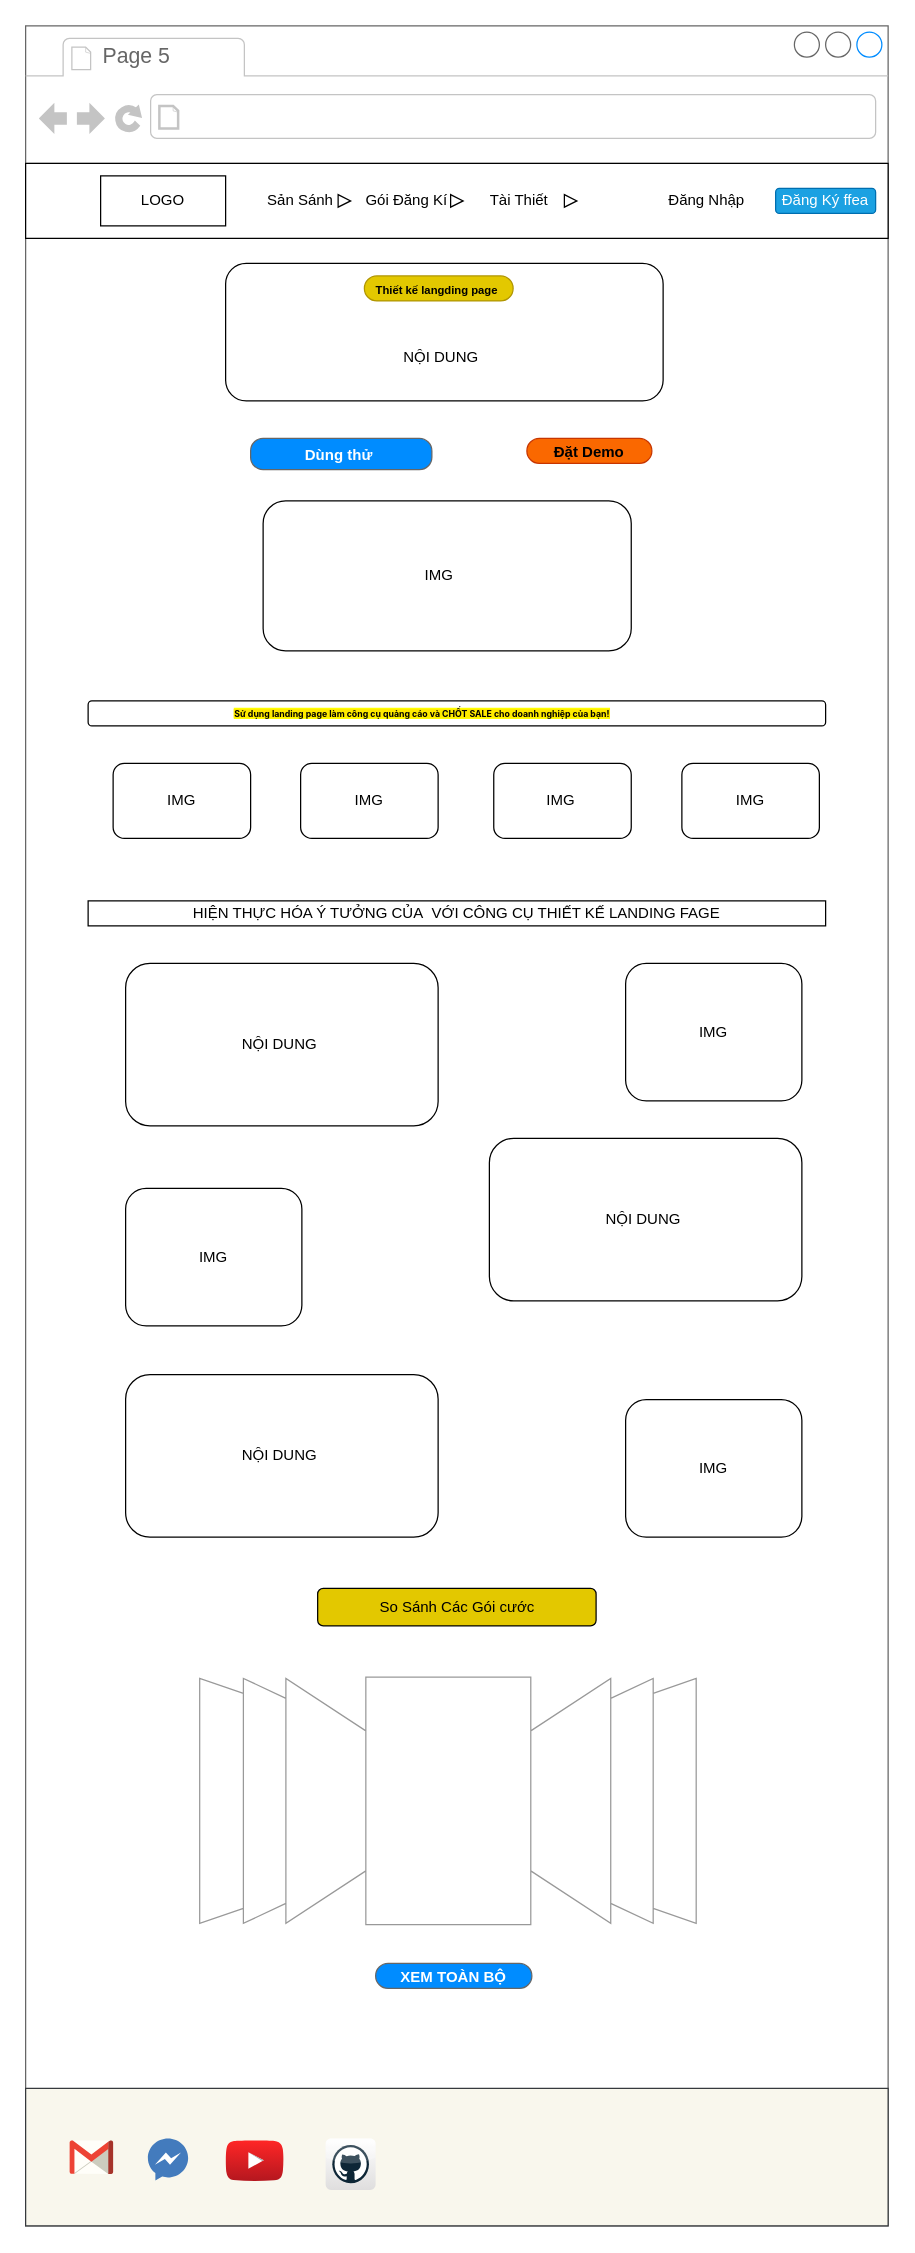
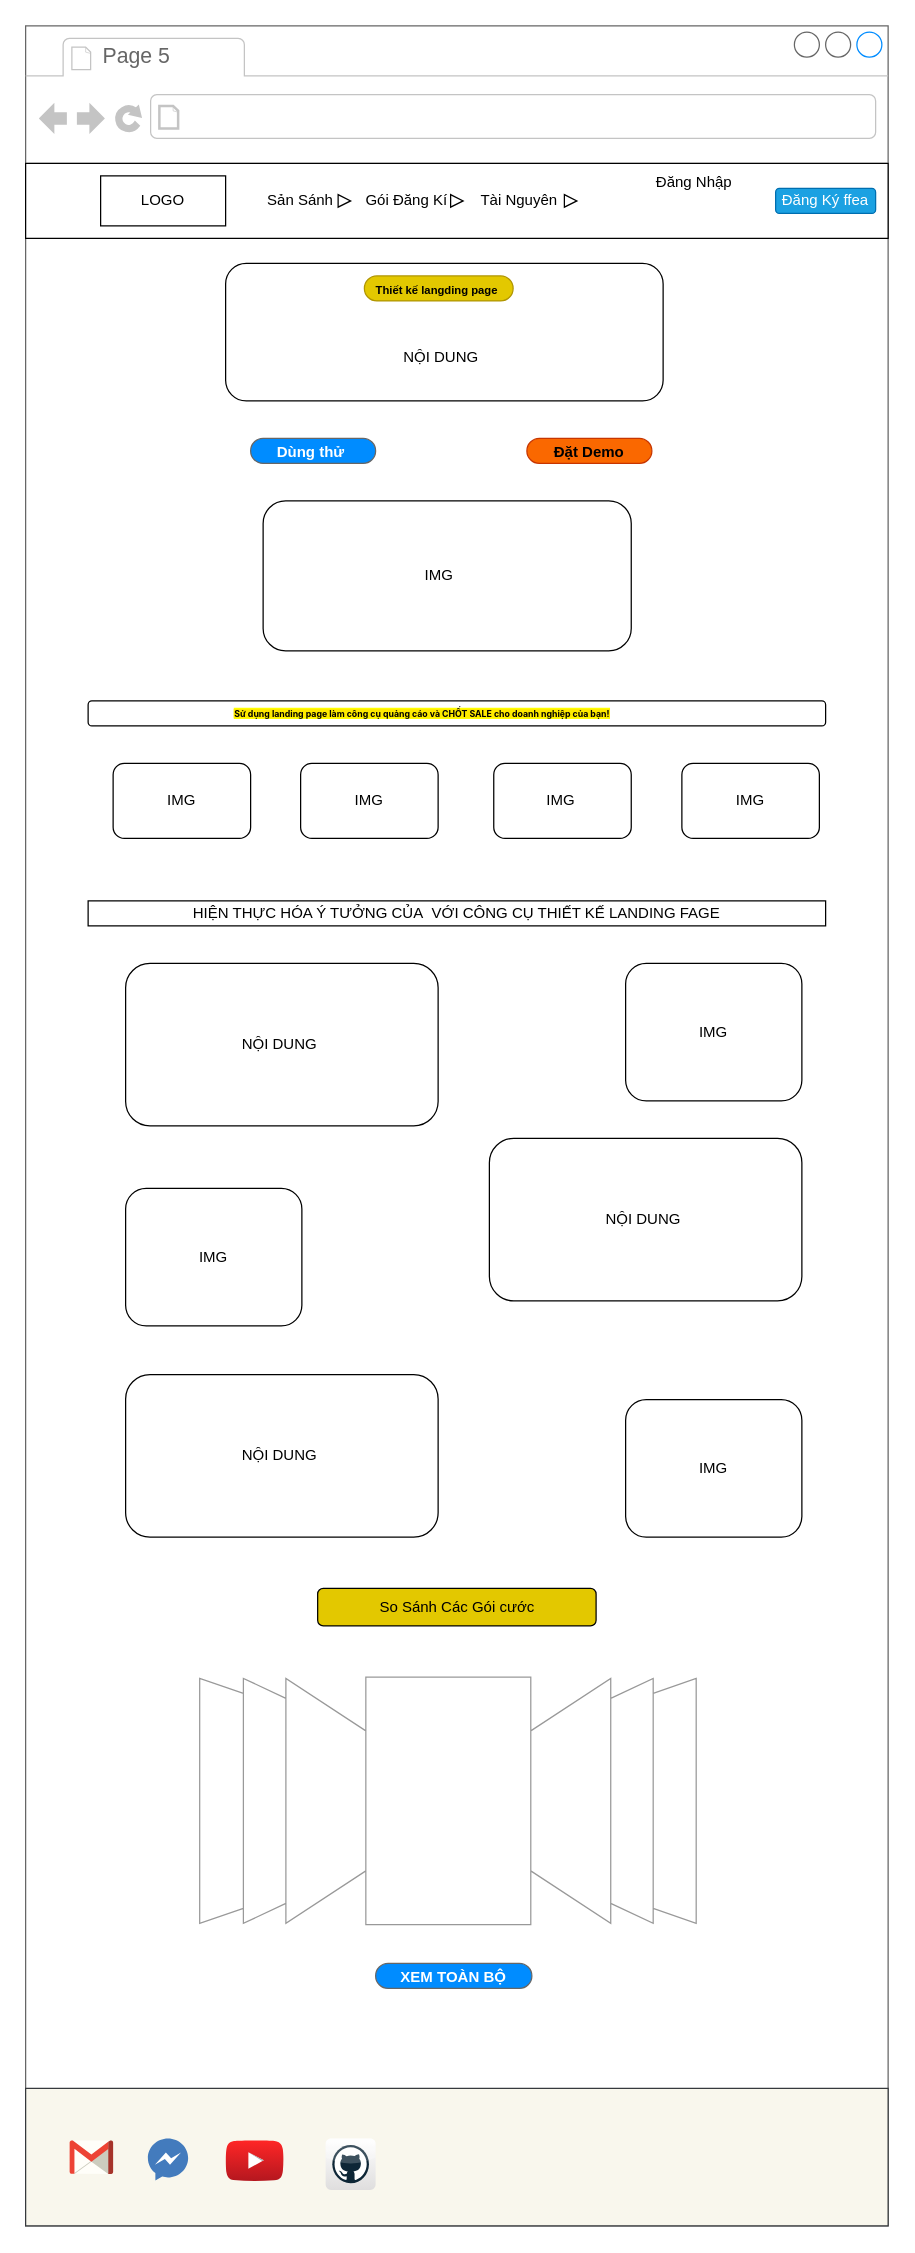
  <mxCell id="0" />
  <mxCell id="1" parent="0" />
  <mxCell id="2" value="&#10;&lt;h2 style=&quot;font-family: -apple-system, BlinkMacSystemFont, Roboto, &amp;quot;Segoe UI&amp;quot;, &amp;quot;Helvetica Neue&amp;quot;, &amp;quot;Lucida Grande&amp;quot;, Arial, sans-serif; letter-spacing: normal; word-spacing: 0px; --mark-w:120; color: rgb(31, 38, 47); font-size: 34px; font-weight: 900; line-height: 1.4; margin-bottom: 0px; margin-top: 0px; position: relative; text-align: center; z-index: 1; padding-top: 0.5em; font-style: normal; font-variant-ligatures: normal; font-variant-caps: normal; orphans: 2; text-indent: 0px; text-transform: none; widows: 2; -webkit-text-stroke-width: 0px; text-decoration-thickness: initial; text-decoration-style: initial; text-decoration-color: initial;&quot;&gt;&lt;mark style=&quot;background-image: url(&amp;quot;data:image/svg+xml;charset=utf-8,%3Csvg xmlns='http://www.w3.org/2000/svg' width='1000' height='89.68'%3E%3Cpath fill='%23ffea00' d='M0 0h1000v89.68H0z'/%3E%3C/svg%3E" style="strokeWidth=1;shadow=0;dashed=0;align=center;html=1;shape=mxgraph.mockup.containers.browserWindow;rSize=0;strokeColor=#666666;strokeColor2=#008cff;strokeColor3=#c4c4c4;mainText=,;recursiveResize=0;" vertex="1" parent="1"><mxGeometry x="20" y="20" width="690" height="1760" as="geometry" /></mxCell>
  <mxCell id="3" value="Page 5" style="strokeWidth=1;shadow=0;dashed=0;align=center;html=1;shape=mxgraph.mockup.containers.anchor;fontSize=17;fontColor=#666666;align=left;whiteSpace=wrap;" vertex="1" parent="2"><mxGeometry x="60" y="12" width="110" height="26" as="geometry" /></mxCell>
  <mxCell id="4" value="" style="rounded=0;whiteSpace=wrap;html=1;" vertex="1" parent="2"><mxGeometry y="110" width="690" height="60" as="geometry" /></mxCell>
  <mxCell id="5" value="" style="rounded=0;whiteSpace=wrap;html=1;" vertex="1" parent="2"><mxGeometry x="60" y="120" width="100" height="40" as="geometry" /></mxCell>
  <mxCell id="6" value="LOGO" style="text;html=1;strokeColor=none;fillColor=none;align=center;verticalAlign=middle;whiteSpace=wrap;rounded=0;" vertex="1" parent="2"><mxGeometry x="80" y="125" width="60" height="30" as="geometry" /></mxCell>
  <mxCell id="7" value="Sản Sánh" style="text;html=1;strokeColor=none;fillColor=none;align=center;verticalAlign=middle;whiteSpace=wrap;rounded=0;" vertex="1" parent="2"><mxGeometry x="180" y="125" width="80" height="30" as="geometry" /></mxCell>
  <mxCell id="8" value="Gói Đăng Kí" style="text;html=1;strokeColor=none;fillColor=none;align=center;verticalAlign=middle;whiteSpace=wrap;rounded=0;" vertex="1" parent="2"><mxGeometry x="265" y="125" width="80" height="30" as="geometry" /></mxCell>
- <mxCell id="9" value="Tài Thiết" style="text;html=1;strokeColor=none;fillColor=none;align=center;verticalAlign=middle;whiteSpace=wrap;rounded=0;" vertex="1" parent="2"><mxGeometry x="355" y="125" width="80" height="30" as="geometry" /></mxCell>
+ <mxCell id="9" value="Tài Nguyên" style="text;html=1;strokeColor=none;fillColor=none;align=center;verticalAlign=middle;whiteSpace=wrap;rounded=0;" vertex="1" parent="2"><mxGeometry x="355" y="125" width="80" height="30" as="geometry" /></mxCell>
  <mxCell id="10" value="" style="shape=image;html=1;verticalAlign=top;verticalLabelPosition=bottom;labelBackgroundColor=#ffffff;imageAspect=0;aspect=fixed;image=https://cdn4.iconfinder.com/data/icons/ionicons/512/icon-ios7-search-128.png" vertex="1" parent="2"><mxGeometry x="451" y="130" width="20" height="20" as="geometry" /></mxCell>
- <mxCell id="11" value="Đăng Nhập" style="text;html=1;strokeColor=none;fillColor=none;align=center;verticalAlign=middle;whiteSpace=wrap;rounded=0;" vertex="1" parent="2"><mxGeometry x="510" y="132.5" width="70" height="15" as="geometry" /></mxCell>
+ <mxCell id="11" value="Đăng Nhập" style="text;html=1;strokeColor=none;fillColor=none;align=center;verticalAlign=middle;whiteSpace=wrap;rounded=0;" vertex="1" parent="2"><mxGeometry x="500" y="117.5" width="70" height="15" as="geometry" /></mxCell>
  <mxCell id="12" value="Đăng Ký ffea" style="rounded=1;whiteSpace=wrap;html=1;fillColor=#1ba1e2;fontColor=#ffffff;strokeColor=#006EAF;" vertex="1" parent="2"><mxGeometry x="600" y="130" width="80" height="20" as="geometry" /></mxCell>
  <mxCell id="13" value="" style="rounded=1;whiteSpace=wrap;html=1;" vertex="1" parent="2"><mxGeometry x="160" y="190" width="350" height="110" as="geometry" /></mxCell>
- <mxCell id="14" value="&lt;font style=&quot;font-size: 12px;&quot;&gt;Dùng thử&amp;nbsp;&lt;/font&gt;" style="strokeWidth=1;shadow=0;dashed=0;align=center;html=1;shape=mxgraph.mockup.buttons.button;strokeColor=#666666;fontColor=#ffffff;mainText=;buttonStyle=round;fontSize=17;fontStyle=1;fillColor=#008cff;whiteSpace=wrap;" vertex="1" parent="2"><mxGeometry x="180" y="330" width="145" height="25" as="geometry" /></mxCell>
+ <mxCell id="14" value="&lt;font style=&quot;font-size: 12px;&quot;&gt;Dùng thử&amp;nbsp;&lt;/font&gt;" style="strokeWidth=1;shadow=0;dashed=0;align=center;html=1;shape=mxgraph.mockup.buttons.button;strokeColor=#666666;fontColor=#ffffff;mainText=;buttonStyle=round;fontSize=17;fontStyle=1;fillColor=#008cff;whiteSpace=wrap;" vertex="1" parent="2"><mxGeometry x="180" y="330" width="100" height="20" as="geometry" /></mxCell>
  <mxCell id="15" value="&lt;font style=&quot;font-size: 12px;&quot;&gt;Đặt Demo&lt;/font&gt;" style="strokeWidth=1;shadow=0;dashed=0;align=center;html=1;shape=mxgraph.mockup.buttons.button;strokeColor=#C73500;fontColor=#000000;mainText=;buttonStyle=round;fontSize=17;fontStyle=1;fillColor=#fa6800;whiteSpace=wrap;" vertex="1" parent="2"><mxGeometry x="401" y="330" width="100" height="20" as="geometry" /></mxCell>
  <mxCell id="16" value="&lt;font style=&quot;font-size: 9px;&quot;&gt;Thiết kế langding page&amp;nbsp;&lt;/font&gt;" style="strokeWidth=1;shadow=0;dashed=0;align=center;html=1;shape=mxgraph.mockup.buttons.button;strokeColor=#B09500;fontColor=#000000;mainText=;buttonStyle=round;fontSize=17;fontStyle=1;fillColor=#e3c800;whiteSpace=wrap;" vertex="1" parent="2"><mxGeometry x="271" y="200" width="119" height="20" as="geometry" /></mxCell>
  <mxCell id="17" value="" style="rounded=1;whiteSpace=wrap;html=1;" vertex="1" parent="2"><mxGeometry x="190" y="380" width="294.5" height="120" as="geometry" /></mxCell>
  <mxCell id="18" value="IMG" style="text;html=1;strokeColor=none;fillColor=none;align=center;verticalAlign=middle;whiteSpace=wrap;rounded=0;" vertex="1" parent="2"><mxGeometry x="300.5" y="425" width="60" height="30" as="geometry" /></mxCell>
  <mxCell id="19" value="NỘI DUNG" style="text;html=1;strokeColor=none;fillColor=none;align=center;verticalAlign=middle;whiteSpace=wrap;rounded=0;" vertex="1" parent="2"><mxGeometry x="275" y="250" width="115" height="30" as="geometry" /></mxCell>
  <mxCell id="20" value="" style="triangle;whiteSpace=wrap;html=1;" vertex="1" parent="2"><mxGeometry x="250" y="135" width="10" height="10" as="geometry" /></mxCell>
  <mxCell id="21" value="" style="triangle;whiteSpace=wrap;html=1;" vertex="1" parent="2"><mxGeometry x="340" y="135" width="10" height="10" as="geometry" /></mxCell>
  <mxCell id="22" value="" style="triangle;whiteSpace=wrap;html=1;" vertex="1" parent="2"><mxGeometry x="431" y="135" width="10" height="10" as="geometry" /></mxCell>
  <mxCell id="23" value="" style="rounded=1;whiteSpace=wrap;html=1;" vertex="1" parent="2"><mxGeometry x="50" y="540" width="590" height="20" as="geometry" /></mxCell>
  <mxCell id="24" value="&lt;h2 style=&quot;font-family: -apple-system, BlinkMacSystemFont, Roboto, &amp;quot;Segoe UI&amp;quot;, &amp;quot;Helvetica Neue&amp;quot;, &amp;quot;Lucida Grande&amp;quot;, Arial, sans-serif; --mark-w:120; color: rgb(31, 38, 47); line-height: 1.4; margin-bottom: 0px; margin-top: 0px; position: relative; z-index: 1; font-size: 7px;&quot;&gt;&lt;mark style=&quot;background-image: url(&amp;quot;data:image/svg+xml;charset=utf-8,%3Csvg xmlns='http://www.w3.org/2000/svg' width='1000' height='89.68'%3E%3Cpath fill='%23ffea00' d='M0 0h1000v89.68H0z'/%3E%3C/svg%3E&amp;quot;); background-position: center calc(50% + 0.1%*var(--mark-offset, 0)); background-size: auto calc(0.01em*var(--mark-h, 100)); background-repeat: repeat-x; background-attachment: initial; background-origin: initial; background-clip: initial; color: rgb(0, 0, 0); word-spacing: normal !important;&quot; class=&quot;styled&quot;&gt;&lt;font style=&quot;font-size: 7px;&quot;&gt;Sử dụng landing page làm công cụ quảng cáo và CHỐT SALE cho doanh nghiệp của bạ&lt;/font&gt;&lt;span style=&quot;&quot;&gt;n!&lt;/span&gt;&lt;/mark&gt;&lt;/h2&gt;" style="text;html=1;strokeColor=none;fillColor=none;align=center;verticalAlign=middle;whiteSpace=wrap;rounded=0;" vertex="1" parent="2"><mxGeometry x="110" y="545" width="415" height="10" as="geometry" /></mxCell>
  <mxCell id="25" value="IMG" style="rounded=1;whiteSpace=wrap;html=1;" vertex="1" parent="2"><mxGeometry x="70" y="590" width="110" height="60" as="geometry" /></mxCell>
  <mxCell id="26" value="IMG" style="rounded=1;whiteSpace=wrap;html=1;" vertex="1" parent="2"><mxGeometry x="220" y="590" width="110" height="60" as="geometry" /></mxCell>
  <mxCell id="27" value="IMG&amp;nbsp;" style="rounded=1;whiteSpace=wrap;html=1;" vertex="1" parent="2"><mxGeometry x="374.5" y="590" width="110" height="60" as="geometry" /></mxCell>
  <mxCell id="28" value="IMG" style="rounded=1;whiteSpace=wrap;html=1;" vertex="1" parent="2"><mxGeometry x="525" y="590" width="110" height="60" as="geometry" /></mxCell>
  <mxCell id="29" value="HIỆN THỰC HÓA Ý TƯỞNG CỦA&amp;nbsp; VỚI CÔNG CỤ THIẾT KẾ LANDING FAGE" style="whiteSpace=wrap;html=1;rounded=0;" vertex="1" parent="2"><mxGeometry x="50" y="700" width="590" height="20" as="geometry" /></mxCell>
  <mxCell id="30" value="IMG" style="rounded=1;whiteSpace=wrap;html=1;" vertex="1" parent="2"><mxGeometry x="480" y="750" width="141" height="110" as="geometry" /></mxCell>
  <mxCell id="31" value="NỘI DUNG&amp;nbsp;" style="rounded=1;whiteSpace=wrap;html=1;" vertex="1" parent="2"><mxGeometry x="80" y="750" width="250" height="130" as="geometry" /></mxCell>
  <mxCell id="32" value="IMG" style="rounded=1;whiteSpace=wrap;html=1;" vertex="1" parent="2"><mxGeometry x="80" y="930" width="141" height="110" as="geometry" /></mxCell>
  <mxCell id="33" value="NỘI DUNG&amp;nbsp;" style="rounded=1;whiteSpace=wrap;html=1;" vertex="1" parent="2"><mxGeometry x="371" y="890" width="250" height="130" as="geometry" /></mxCell>
  <mxCell id="34" value="NỘI DUNG&amp;nbsp;" style="rounded=1;whiteSpace=wrap;html=1;" vertex="1" parent="2"><mxGeometry x="80" y="1079" width="250" height="130" as="geometry" /></mxCell>
  <mxCell id="35" value="IMG" style="rounded=1;whiteSpace=wrap;html=1;" vertex="1" parent="2"><mxGeometry x="480" y="1099" width="141" height="110" as="geometry" /></mxCell>
  <mxCell id="36" value="" style="verticalLabelPosition=bottom;shadow=0;dashed=0;align=center;html=1;verticalAlign=top;strokeWidth=1;shape=mxgraph.mockup.navigation.coverFlow;strokeColor=#999999;" vertex="1" parent="2"><mxGeometry x="137.25" y="1320" width="400" height="200" as="geometry" /></mxCell>
  <mxCell id="37" value="So Sánh Các Gói cước" style="rounded=1;whiteSpace=wrap;html=1;fillColor=#e3c800;" vertex="1" parent="2"><mxGeometry x="233.63" y="1250" width="222.75" height="30" as="geometry" /></mxCell>
  <mxCell id="38" value="&lt;font style=&quot;font-size: 12px;&quot;&gt;XEM TOÀN BỘ&lt;/font&gt;" style="strokeWidth=1;shadow=0;dashed=0;align=center;html=1;shape=mxgraph.mockup.buttons.button;strokeColor=#666666;fontColor=#ffffff;mainText=;buttonStyle=round;fontSize=17;fontStyle=1;fillColor=#008cff;whiteSpace=wrap;" vertex="1" parent="2"><mxGeometry x="280" y="1550" width="125" height="20" as="geometry" /></mxCell>
  <mxCell id="39" value="" style="rounded=0;whiteSpace=wrap;html=1;fillColor=#f9f7ed;strokeColor=#36393d;" vertex="1" parent="2"><mxGeometry y="1650" width="690" height="110" as="geometry" /></mxCell>
  <mxCell id="40" value="" style="dashed=0;outlineConnect=0;html=1;align=center;labelPosition=center;verticalLabelPosition=bottom;verticalAlign=top;shape=mxgraph.weblogos.gmail" vertex="1" parent="2"><mxGeometry x="35.2" y="1691.6" width="34.8" height="26.8" as="geometry" /></mxCell>
  <mxCell id="41" value="" style="dashed=0;outlineConnect=0;html=1;align=center;labelPosition=center;verticalLabelPosition=bottom;verticalAlign=top;shape=mxgraph.weblogos.messenger_2" vertex="1" parent="2"><mxGeometry x="97.8" y="1690" width="32.2" height="33.7" as="geometry" /></mxCell>
  <mxCell id="42" value="" style="dashed=0;outlineConnect=0;html=1;align=center;labelPosition=center;verticalLabelPosition=bottom;verticalAlign=top;shape=mxgraph.weblogos.youtube_2;fillColor=#FF2626;gradientColor=#B5171F" vertex="1" parent="2"><mxGeometry x="160" y="1691.6" width="46.4" height="32.6" as="geometry" /></mxCell>
  <mxCell id="43" value="" style="dashed=0;outlineConnect=0;html=1;align=center;labelPosition=center;verticalLabelPosition=bottom;verticalAlign=top;shape=mxgraph.webicons.github;gradientColor=#DFDEDE" vertex="1" parent="2"><mxGeometry x="240" y="1690" width="40" height="41.2" as="geometry" /></mxCell>
